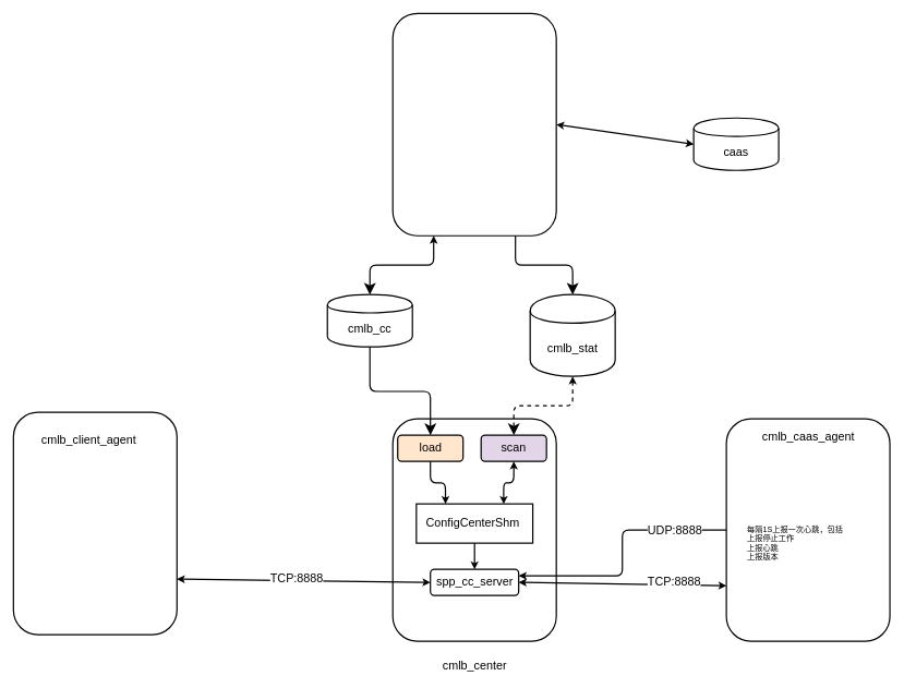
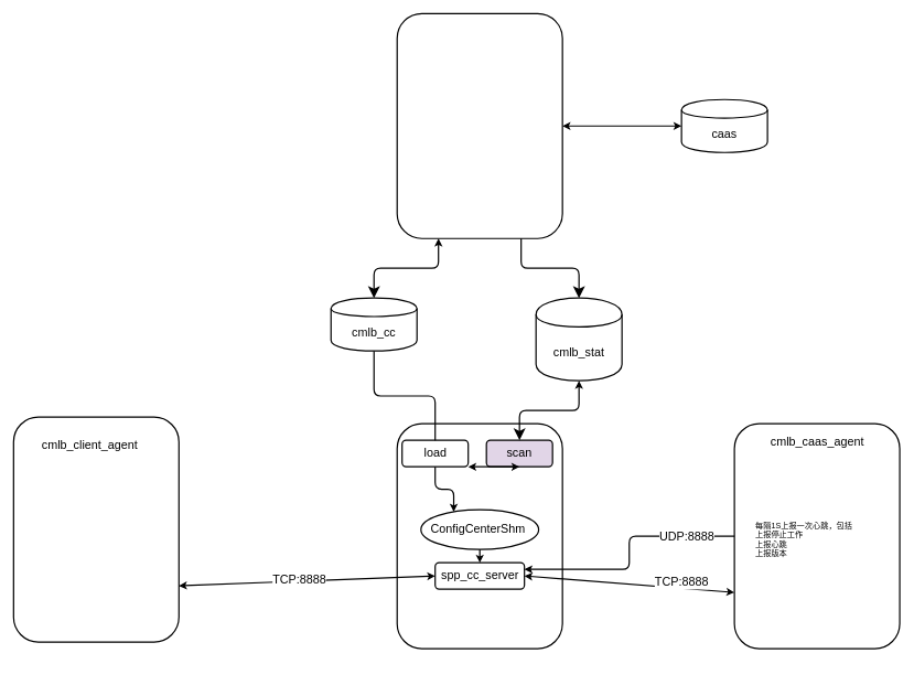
  <mxCell id="0" />
  <mxCell id="1" parent="0" />
  <mxCell id="2" value="" style="rounded=1;whiteSpace=wrap;html=1;gradientColor=none;strokeWidth=2;" parent="1" vertex="1"><mxGeometry x="20" y="630" width="250" height="340" as="geometry" /></mxCell>
  <mxCell id="3" value="" style="rounded=1;whiteSpace=wrap;html=1;gradientColor=none;strokeWidth=2;" parent="1" vertex="1"><mxGeometry x="600" y="640" width="250" height="340" as="geometry" /></mxCell>
  <mxCell id="4" value="" style="rounded=1;whiteSpace=wrap;html=1;gradientColor=none;strokeWidth=2;" parent="1" vertex="1"><mxGeometry x="1110" y="640" width="250" height="340" as="geometry" /></mxCell>
- <mxCell id="5" value="&lt;font style=&quot;font-size: 18px&quot;&gt;cmlb_center&lt;/font&gt;" style="text;html=1;align=center;" parent="1" vertex="1"><mxGeometry x="680" y="1000" width="90" height="30" as="geometry" /></mxCell>
  <mxCell id="6" value="&lt;font style=&quot;font-size: 18px&quot;&gt;cmlb_client_agent&lt;/font&gt;" style="text;html=1;align=center;" parent="1" vertex="1"><mxGeometry x="75" y="655" width="120" height="30" as="geometry" /></mxCell>
  <mxCell id="7" value="&lt;font style=&quot;font-size: 18px&quot;&gt;cmlb_caas_agent&lt;/font&gt;" style="text;html=1;align=center;" parent="1" vertex="1"><mxGeometry x="1175" y="650" width="120" height="30" as="geometry" /></mxCell>
  <mxCell id="8" value="" style="rounded=1;whiteSpace=wrap;html=1;gradientColor=none;strokeWidth=2;" parent="1" vertex="1"><mxGeometry x="600" y="20" width="250" height="340" as="geometry" /></mxCell>
- <mxCell id="9" value="&lt;font style=&quot;font-size: 18px&quot;&gt;caas&lt;/font&gt;" style="shape=cylinder;whiteSpace=wrap;html=1;boundedLbl=1;backgroundOutline=1;strokeWidth=2;gradientColor=none;" parent="1" vertex="1"><mxGeometry x="1060" y="180" width="130" height="80" as="geometry" /></mxCell>
+ <mxCell id="9" value="&lt;font style=&quot;font-size: 18px&quot;&gt;caas&lt;/font&gt;" style="shape=cylinder;whiteSpace=wrap;html=1;boundedLbl=1;backgroundOutline=1;strokeWidth=2;gradientColor=none;" parent="1" vertex="1"><mxGeometry x="1030" y="150" width="130" height="80" as="geometry" /></mxCell>
  <mxCell id="10" value="&lt;font style=&quot;font-size: 18px&quot;&gt;cmlb_cc&lt;/font&gt;" style="shape=cylinder;whiteSpace=wrap;html=1;boundedLbl=1;backgroundOutline=1;strokeWidth=2;gradientColor=none;" parent="1" vertex="1"><mxGeometry x="500" y="450" width="130" height="80" as="geometry" /></mxCell>
  <mxCell id="11" value="&lt;font style=&quot;font-size: 18px&quot;&gt;cmlb_stat&lt;/font&gt;" style="shape=cylinder;whiteSpace=wrap;html=1;boundedLbl=1;backgroundOutline=1;strokeWidth=2;gradientColor=none;" parent="1" vertex="1"><mxGeometry x="810" y="450" width="130" height="125" as="geometry" /></mxCell>
  <mxCell id="12" value="" style="endArrow=classic;startArrow=classic;html=1;strokeWidth=2;exitX=0;exitY=0.5;exitDx=0;exitDy=0;entryX=1;entryY=0.5;entryDx=0;entryDy=0;" parent="1" source="9" target="8" edge="1"><mxGeometry width="50" height="50" relative="1" as="geometry"><mxPoint x="330" y="470" as="sourcePoint" /><mxPoint x="380" y="420" as="targetPoint" /></mxGeometry></mxCell>
- <mxCell id="13" value="&lt;font style=&quot;font-size: 18px&quot;&gt;load&lt;/font&gt;" style="rounded=1;whiteSpace=wrap;html=1;strokeWidth=2;fillColor=#ffe6cc;" parent="1" vertex="1"><mxGeometry x="607.5" y="665" width="100" height="40" as="geometry" /></mxCell>
- <mxCell id="14" value="&lt;span class=&quot;author-p-144115213395982567&quot;&gt;&lt;font style=&quot;font-size: 18px&quot;&gt;ConfigCenterShm&amp;nbsp;&lt;/font&gt;&lt;/span&gt;" style="rounded=0;whiteSpace=wrap;html=1;strokeWidth=2;" parent="1" vertex="1"><mxGeometry x="636" y="770" width="178" height="60" as="geometry" /></mxCell>
+ <mxCell id="13" value="&lt;font style=&quot;font-size: 18px&quot;&gt;load&lt;/font&gt;" style="rounded=1;whiteSpace=wrap;html=1;strokeWidth=2;" parent="1" vertex="1"><mxGeometry x="607.5" y="665" width="100" height="40" as="geometry" /></mxCell>
+ <mxCell id="14" value="&lt;span class=&quot;author-p-144115213395982567&quot;&gt;&lt;font style=&quot;font-size: 18px&quot;&gt;ConfigCenterShm&amp;nbsp;&lt;/font&gt;&lt;/span&gt;" style="ellipse;whiteSpace=wrap;html=1;strokeWidth=2;" parent="1" vertex="1"><mxGeometry x="636" y="770" width="178" height="60" as="geometry" /></mxCell>
  <mxCell id="15" value="&lt;font style=&quot;font-size: 18px&quot;&gt;scan&lt;/font&gt;" style="rounded=1;whiteSpace=wrap;html=1;strokeWidth=2;fillColor=#e1d5e7;" parent="1" vertex="1"><mxGeometry x="735" y="665" width="100" height="40" as="geometry" /></mxCell>
- <mxCell id="16" value="" style="edgeStyle=elbowEdgeStyle;elbow=vertical;endArrow=classic;html=1;strokeWidth=2;endSize=12;exitX=0.5;exitY=1;exitDx=0;exitDy=0;entryX=0.5;entryY=0;entryDx=0;entryDy=0;" parent="1" source="10" target="13" edge="1"><mxGeometry width="50" height="50" relative="1" as="geometry"><mxPoint x="160" y="560" as="sourcePoint" /><mxPoint x="210" y="510" as="targetPoint" /></mxGeometry></mxCell>
+ <mxCell id="16" value="" style="edgeStyle=elbowEdgeStyle;elbow=vertical;endArrow=none;html=1;strokeWidth=2;endSize=12;exitX=0.5;exitY=1;exitDx=0;exitDy=0;entryX=0.5;entryY=0;entryDx=0;entryDy=0;" parent="1" source="10" target="13" edge="1"><mxGeometry width="50" height="50" relative="1" as="geometry"><mxPoint x="160" y="560" as="sourcePoint" /><mxPoint x="210" y="510" as="targetPoint" /></mxGeometry></mxCell>
  <mxCell id="17" value="" style="edgeStyle=elbowEdgeStyle;elbow=vertical;endArrow=classic;html=1;strokeWidth=2;exitX=0.5;exitY=1;exitDx=0;exitDy=0;entryX=0.25;entryY=0;entryDx=0;entryDy=0;" parent="1" source="13" target="14" edge="1"><mxGeometry width="50" height="50" relative="1" as="geometry"><mxPoint x="400" y="690" as="sourcePoint" /><mxPoint x="450" y="640" as="targetPoint" /></mxGeometry></mxCell>
- <mxCell id="18" value="" style="edgeStyle=elbowEdgeStyle;elbow=vertical;endArrow=classic;html=1;strokeWidth=2;endSize=12;exitX=0.5;exitY=1;exitDx=0;exitDy=0;entryX=0.5;entryY=0;entryDx=0;entryDy=0;startArrow=classic;startFill=1;dashed=1;" parent="1" source="11" target="15" edge="1"><mxGeometry width="50" height="50" relative="1" as="geometry"><mxPoint x="957.088" y="539.824" as="sourcePoint" /><mxPoint x="890.029" y="664.529" as="targetPoint" /></mxGeometry></mxCell>
+ <mxCell id="18" value="" style="edgeStyle=elbowEdgeStyle;elbow=vertical;endArrow=classic;html=1;strokeWidth=2;endSize=12;exitX=0.5;exitY=1;exitDx=0;exitDy=0;entryX=0.5;entryY=0;entryDx=0;entryDy=0;startArrow=classic;startFill=1;" parent="1" source="11" target="15" edge="1"><mxGeometry width="50" height="50" relative="1" as="geometry"><mxPoint x="957.088" y="539.824" as="sourcePoint" /><mxPoint x="890.029" y="664.529" as="targetPoint" /></mxGeometry></mxCell>
  <mxCell id="19" value="" style="edgeStyle=elbowEdgeStyle;elbow=vertical;endArrow=classic;html=1;strokeWidth=2;endSize=12;exitX=0.25;exitY=1;exitDx=0;exitDy=0;entryX=0.5;entryY=0;entryDx=0;entryDy=0;startArrow=classic;startFill=1;" parent="1" source="8" target="10" edge="1"><mxGeometry width="50" height="50" relative="1" as="geometry"><mxPoint x="270.088" y="422.912" as="sourcePoint" /><mxPoint x="363.029" y="557.029" as="targetPoint" /></mxGeometry></mxCell>
  <mxCell id="20" value="" style="edgeStyle=elbowEdgeStyle;elbow=vertical;endArrow=classic;html=1;strokeWidth=2;endSize=12;exitX=0.75;exitY=1;exitDx=0;exitDy=0;" parent="1" source="8" target="11" edge="1"><mxGeometry width="50" height="50" relative="1" as="geometry"><mxPoint x="780" y="390" as="sourcePoint" /><mxPoint x="863.029" y="554.029" as="targetPoint" /></mxGeometry></mxCell>
- <mxCell id="21" value="" style="edgeStyle=elbowEdgeStyle;elbow=vertical;endArrow=classic;html=1;strokeWidth=2;exitX=0.5;exitY=1;exitDx=0;exitDy=0;entryX=0.75;entryY=0;entryDx=0;entryDy=0;startArrow=classic;startFill=1;" parent="1" source="15" target="14" edge="1"><mxGeometry width="50" height="50" relative="1" as="geometry"><mxPoint x="920.029" y="737.029" as="sourcePoint" /><mxPoint x="957.676" y="802.912" as="targetPoint" /></mxGeometry></mxCell>
- <mxCell id="22" value="&lt;font style=&quot;font-size: 18px&quot;&gt;spp_cc_server&lt;/font&gt;" style="rounded=1;whiteSpace=wrap;html=1;strokeWidth=2;" parent="1" vertex="1"><mxGeometry x="657.5" y="870" width="135" height="40" as="geometry" /></mxCell>
+ <mxCell id="21" value="" style="edgeStyle=elbowEdgeStyle;elbow=vertical;endArrow=classic;html=1;strokeWidth=2;exitX=0.5;exitY=1;exitDx=0;exitDy=0;startArrow=classic;startFill=1;" parent="1" source="15" target="13" edge="1"><mxGeometry width="50" height="50" relative="1" as="geometry"><mxPoint x="920.029" y="737.029" as="sourcePoint" /><mxPoint x="957.676" y="802.912" as="targetPoint" /></mxGeometry></mxCell>
+ <mxCell id="22" value="&lt;font style=&quot;font-size: 18px&quot;&gt;spp_cc_server&lt;/font&gt;" style="rounded=1;whiteSpace=wrap;html=1;strokeWidth=2;" parent="1" vertex="1"><mxGeometry x="657.5" y="850" width="135" height="40" as="geometry" /></mxCell>
  <mxCell id="23" value="" style="endArrow=classic;html=1;strokeWidth=2;exitX=0.5;exitY=1;exitDx=0;exitDy=0;" parent="1" source="14" target="22" edge="1"><mxGeometry width="50" height="50" relative="1" as="geometry"><mxPoint x="440" y="930" as="sourcePoint" /><mxPoint x="490" y="880" as="targetPoint" /></mxGeometry></mxCell>
  <mxCell id="24" value="" style="endArrow=classic;html=1;strokeWidth=2;exitX=1;exitY=0.75;exitDx=0;exitDy=0;entryX=0;entryY=0.5;entryDx=0;entryDy=0;startArrow=classic;startFill=1;" parent="1" source="2" target="22" edge="1"><mxGeometry width="50" height="50" relative="1" as="geometry"><mxPoint x="410" y="1100" as="sourcePoint" /><mxPoint x="460" y="1050" as="targetPoint" /></mxGeometry></mxCell>
  <mxCell id="25" value="&lt;font style=&quot;font-size: 18px&quot;&gt;TCP:8888&lt;/font&gt;" style="text;html=1;resizable=0;points=[];align=center;verticalAlign=middle;labelBackgroundColor=#ffffff;" parent="24" vertex="1" connectable="0"><mxGeometry x="-0.068" y="3" relative="1" as="geometry"><mxPoint x="1" as="offset" /></mxGeometry></mxCell>
  <mxCell id="26" value="" style="endArrow=classic;html=1;strokeWidth=2;exitX=1;exitY=0.5;exitDx=0;exitDy=0;entryX=0;entryY=0.75;entryDx=0;entryDy=0;startArrow=classic;startFill=1;" parent="1" source="22" target="4" edge="1"><mxGeometry width="50" height="50" relative="1" as="geometry"><mxPoint x="800" y="920" as="sourcePoint" /><mxPoint x="1187.5" y="925" as="targetPoint" /></mxGeometry></mxCell>
  <mxCell id="27" value="&lt;font style=&quot;font-size: 18px&quot;&gt;TCP:8888&lt;/font&gt;" style="text;html=1;resizable=0;points=[];align=center;verticalAlign=middle;labelBackgroundColor=#ffffff;" parent="26" vertex="1" connectable="0"><mxGeometry x="-0.068" y="3" relative="1" as="geometry"><mxPoint x="89" y="0.5" as="offset" /></mxGeometry></mxCell>
  <mxCell id="28" value="" style="edgeStyle=elbowEdgeStyle;elbow=horizontal;endArrow=classic;html=1;strokeWidth=2;entryX=1;entryY=0.25;entryDx=0;entryDy=0;" parent="1" source="4" target="22" edge="1"><mxGeometry width="50" height="50" relative="1" as="geometry"><mxPoint x="1070" y="1130" as="sourcePoint" /><mxPoint x="1120" y="1080" as="targetPoint" /></mxGeometry></mxCell>
  <mxCell id="29" value="&lt;font style=&quot;font-size: 18px&quot;&gt;UDP:8888&lt;/font&gt;" style="text;html=1;resizable=0;points=[];align=center;verticalAlign=middle;labelBackgroundColor=#ffffff;" parent="28" vertex="1" connectable="0"><mxGeometry x="-0.334" relative="1" as="geometry"><mxPoint x="49.5" as="offset" /></mxGeometry></mxCell>
- <mxCell id="30" value="每隔1S上报一次心跳，包括&lt;br&gt;上报停止工作&lt;br&gt;上报心跳&lt;br&gt;上报版本" style="text;html=1;" parent="1" vertex="1"><mxGeometry x="1140" y="795" width="140" height="75" as="geometry" /></mxCell>
+ <mxCell id="30" value="每隔1S上报一次心跳，包括&lt;br&gt;上报停止工作&lt;br&gt;上报心跳&lt;br&gt;上报版本" style="text;html=1;" parent="1" vertex="1"><mxGeometry x="1140" y="780" width="140" height="75" as="geometry" /></mxCell>
